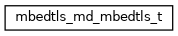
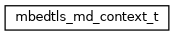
  digraph {
    rankdir=LR
-   n1 [color=black fillcolor=white fontname=Helvetica fontsize=10 height=0.2 label=mbedtls_md_mbedtls_t shape=record style=filled width=0.4]
+   n1 [color=black fillcolor=white fontname=Helvetica fontsize=10 height=0.2 label=mbedtls_md_context_t shape=record style=filled width=0.4]
  }
